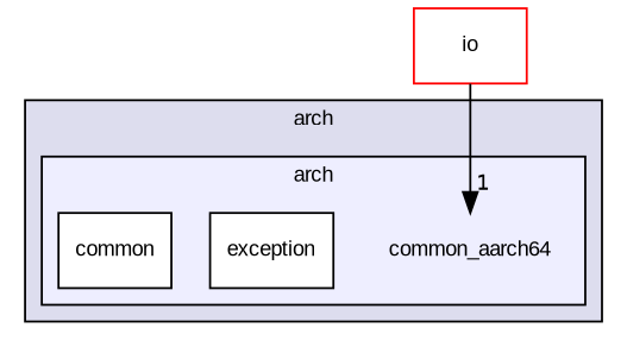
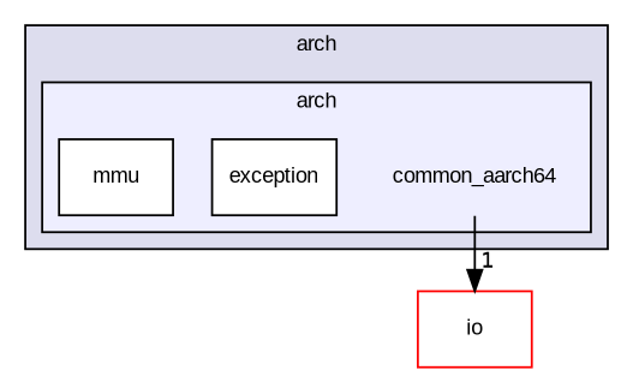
  digraph {
    compound=true
    fontname="Liberation Sans"
    node [fontname="Liberation Sans" fontsize=10 shape=box color=black fillcolor=white style=filled]
    n1 [label=common_aarch64 shape=plaintext color="" fillcolor="" style=""]
    n2 [label=exception]
-   n3 [label=common]
+   n3 [label=mmu]
    n4 [color=red label=io]
    subgraph cluster_1 {
      bgcolor="#ddddee"
      fontsize=10
      label=arch
      pencolor=black
      subgraph cluster_2 {
        bgcolor="#eeeeff"
        fontsize=10
        pencolor=black
        n1
        n2
        n3
      }
    }
-   n4 -> n1 [headlabel=1 labeldistance=1.5 labelfontname=Helvetica labelfontsize=10 fontname="Liberation Sans"]
+   n1 -> n4 [headlabel=1 labeldistance=1.5 labelfontname=Helvetica labelfontsize=10 fontname="Liberation Sans"]
  }
